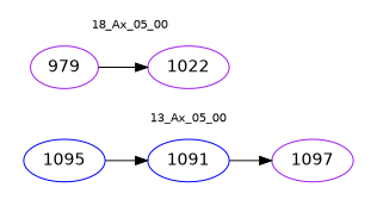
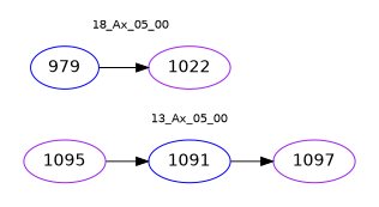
  digraph {
    fontname="DejaVu Sans"
    rankdir=LR
    node [color=purple fontname="DejaVu Sans"]
    edge [color=black fontname="DejaVu Sans"]
-   n1 [color=blue label=1095]
+   n1 [label=1095]
    n2 [color=blue label=1091]
    n3 [label=1097]
-   n4 [label=979]
+   n4 [color=blue label=979]
    n5 [label=1022]
    subgraph cluster_1 {
      color=white
      fontsize=10
      label="13_Ax_05_00"
      n1
      n2
      n3
    }
    subgraph cluster_2 {
      color=white
      fontsize=10
      label="18_Ax_05_00"
      n4
      n5
    }
    n1 -> n2
    n2 -> n3
    n4 -> n5
  }
